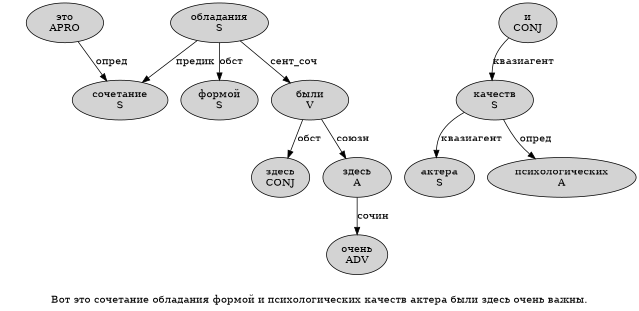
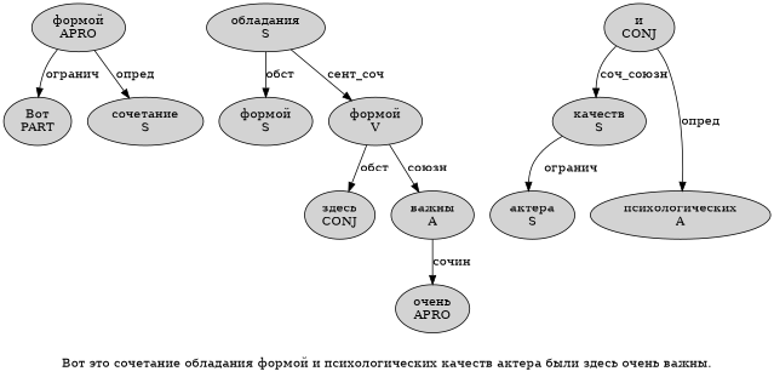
  digraph {
    label="Вот это сочетание обладания формой и психологических качеств актера были здесь очень важны."
    node [fillcolor=lightgray penwidth=1 shape=ellipse style=filled]
-   n2 [label="это\nAPRO"]
+   n1 [label="Вот\nPART"]
+   n2 [label="формой\nAPRO"]
    n3 [label="сочетание\nS"]
    n4 [label="обладания\nS"]
    n5 [label="формой\nS"]
-   n6 [label="были\nV"]
+   n6 [label="формой\nV"]
    n7 [label="здесь\nCONJ"]
-   n8 [label="здесь\nA"]
+   n8 [label="важны\nA"]
    n9 [label="и\nCONJ"]
    n10 [label="качеств\nS"]
    n11 [label="психологических\nA"]
    n12 [label="актера\nS"]
-   n13 [label="очень\nADV"]
+   n13 [label="очень\nAPRO"]
+   n2 -> n1 [label="огранич"]
    n2 -> n3 [label="опред"]
-   n4 -> n3 [label="предик"]
    n4 -> n5 [label="обст"]
    n4 -> n6 [label="сент_соч"]
    n6 -> n7 [label="обст"]
    n6 -> n8 [label="союзн"]
    n8 -> n13 [label="сочин"]
-   n9 -> n10 [label="квазиагент"]
-   n10 -> n11 [label="опред"]
-   n10 -> n12 [label="квазиагент"]
+   n9 -> n10 [label="соч_союзн"]
+   n9 -> n11 [label="опред"]
+   n10 -> n12 [label="огранич"]
  }
